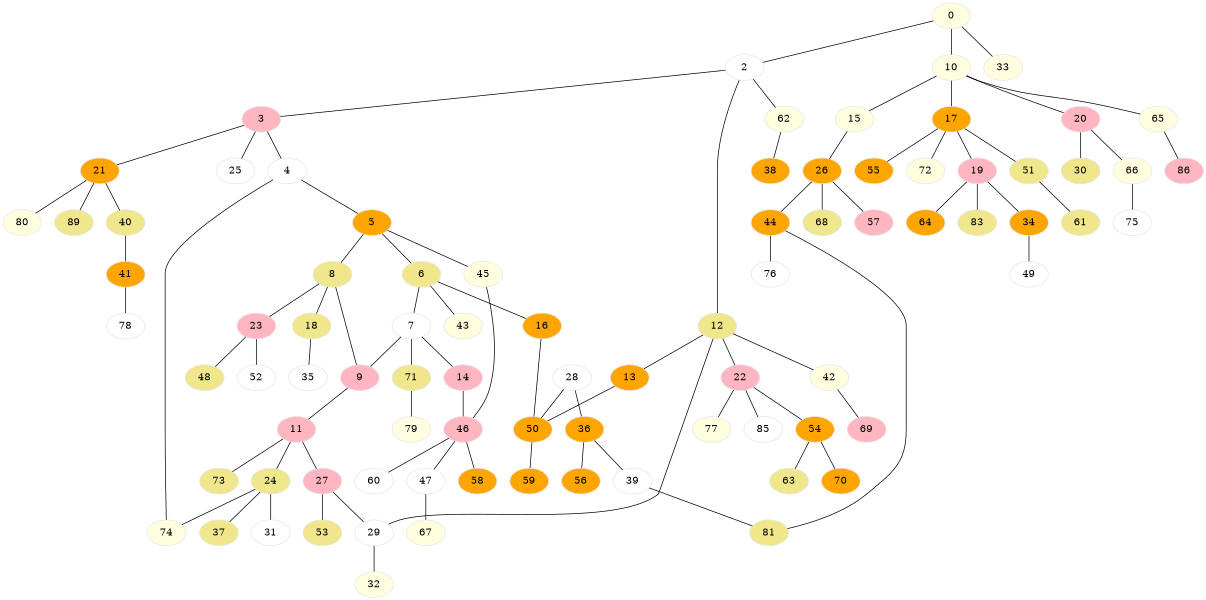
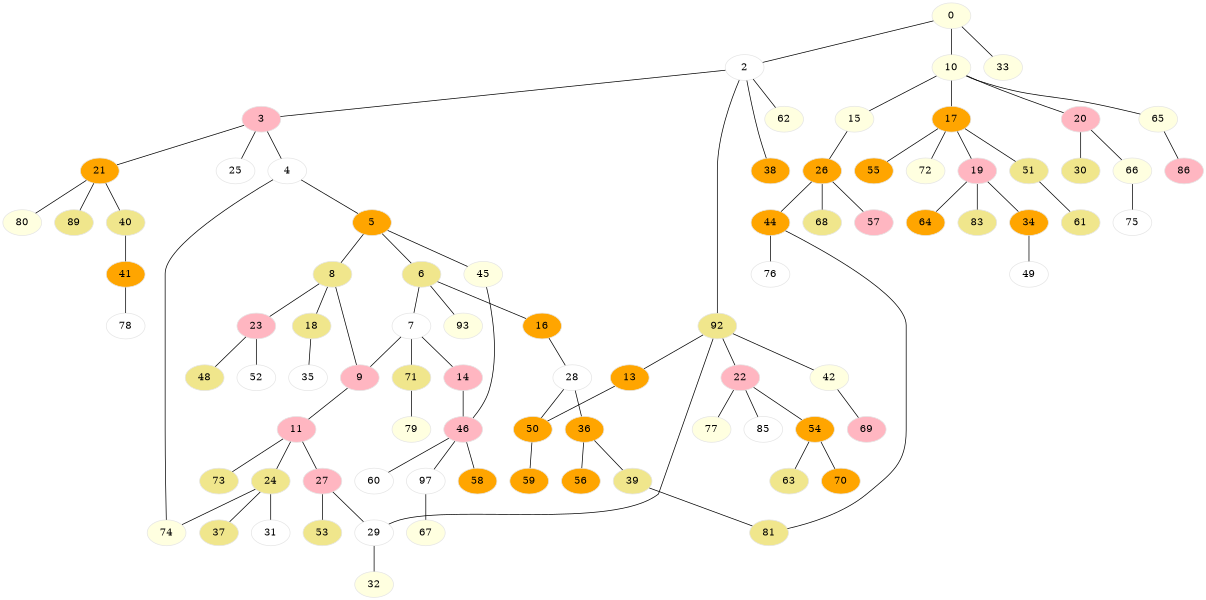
  graph {
    node [color=gray90 fillcolor=khaki style=filled]
    n1 [fillcolor=lightyellow label=0]
    2 [fillcolor=white]
    10 [fillcolor=lightyellow]
    33 [fillcolor=lightyellow]
    3 [fillcolor=lightpink]
-   12
+   12 [label=92]
    38 [fillcolor=orange]
    62 [fillcolor=lightyellow]
    15 [fillcolor=lightyellow]
    17 [fillcolor=orange]
    20 [fillcolor=lightpink]
    65 [fillcolor=lightyellow]
    4 [fillcolor=white]
    21 [fillcolor=orange]
    25 [fillcolor=white]
    13 [fillcolor=orange]
    22 [fillcolor=lightpink]
    29 [fillcolor=white]
    42 [fillcolor=lightyellow]
    5 [fillcolor=orange]
    74 [fillcolor=lightyellow]
    40
    80 [fillcolor=lightyellow]
    n24 [label=89]
    6
    8
    45 [fillcolor=lightyellow]
    7 [fillcolor=white]
    16 [fillcolor=orange]
-   43 [fillcolor=lightyellow]
+   43 [fillcolor=lightyellow label=93]
    9 [fillcolor=lightpink]
    18
    23 [fillcolor=lightpink]
    46 [fillcolor=lightpink]
    14 [fillcolor=lightpink]
    71
    28 [fillcolor=white]
    11 [fillcolor=lightpink]
    79 [fillcolor=lightyellow]
    35 [fillcolor=white]
    48
    52 [fillcolor=white]
    24
    27 [fillcolor=lightpink]
    73
    26 [fillcolor=orange]
    19 [fillcolor=lightpink]
    51
    55 [fillcolor=orange]
    72 [fillcolor=lightyellow]
    30
    66 [fillcolor=lightyellow]
    86 [fillcolor=lightpink]
    31 [fillcolor=white]
    37
    53
    50 [fillcolor=orange]
    54 [fillcolor=orange]
    77 [fillcolor=lightyellow]
    85 [fillcolor=white]
    32 [fillcolor=lightyellow]
    69 [fillcolor=lightpink]
    59 [fillcolor=orange]
-   47 [fillcolor=white]
+   47 [fillcolor=white label=97]
    58 [fillcolor=orange]
    60 [fillcolor=white]
    44 [fillcolor=orange]
    57 [fillcolor=lightpink]
    68
    36 [fillcolor=orange]
    34 [fillcolor=orange]
    64 [fillcolor=orange]
    83
    61
    49 [fillcolor=white]
    75 [fillcolor=white]
    41 [fillcolor=orange]
    63
    70 [fillcolor=orange]
    81
    76 [fillcolor=white]
-   39 [fillcolor=white]
+   39
    56 [fillcolor=orange]
    78 [fillcolor=white]
    67 [fillcolor=lightyellow]
    n1 -- 2
    n1 -- 10
    n1 -- 33
    2 -- 3
    2 -- 12
-   62 -- 38
+   2 -- 38
    2 -- 62
    10 -- 15
    10 -- 17
    10 -- 20
    10 -- 65
    3 -- 4
    3 -- 21
    3 -- 25
    12 -- 13
    12 -- 22
    12 -- 29
    12 -- 42
    15 -- 26
    17 -- 19
    17 -- 51
    17 -- 55
    17 -- 72
    20 -- 30
    20 -- 66
    65 -- 86
    4 -- 5
    4 -- 74
    21 -- 40
    21 -- 80
    21 -- n24
    13 -- 50
    22 -- 54
    22 -- 77
    22 -- 85
    29 -- 32
    42 -- 69
    5 -- 6
    5 -- 8
    5 -- 45
    40 -- 41
    6 -- 7
    6 -- 16
    6 -- 43
    8 -- 9
    8 -- 18
    8 -- 23
    45 -- 46
    7 -- 9
    7 -- 14
    7 -- 71
-   16 -- 50
+   16 -- 28
    9 -- 11
    18 -- 35
    23 -- 48
    23 -- 52
    46 -- 47
    46 -- 58
    46 -- 60
    14 -- 46
    71 -- 79
    28 -- 50
    28 -- 36
    11 -- 24
    11 -- 27
    11 -- 73
    24 -- 74
    24 -- 31
    24 -- 37
    27 -- 29
    27 -- 53
    26 -- 44
    26 -- 57
    26 -- 68
    19 -- 34
    19 -- 64
    19 -- 83
    51 -- 61
    66 -- 75
    50 -- 59
    54 -- 63
    54 -- 70
    47 -- 67
    44 -- 81
    44 -- 76
    36 -- 39
    36 -- 56
    34 -- 49
    41 -- 78
    39 -- 81
  }
